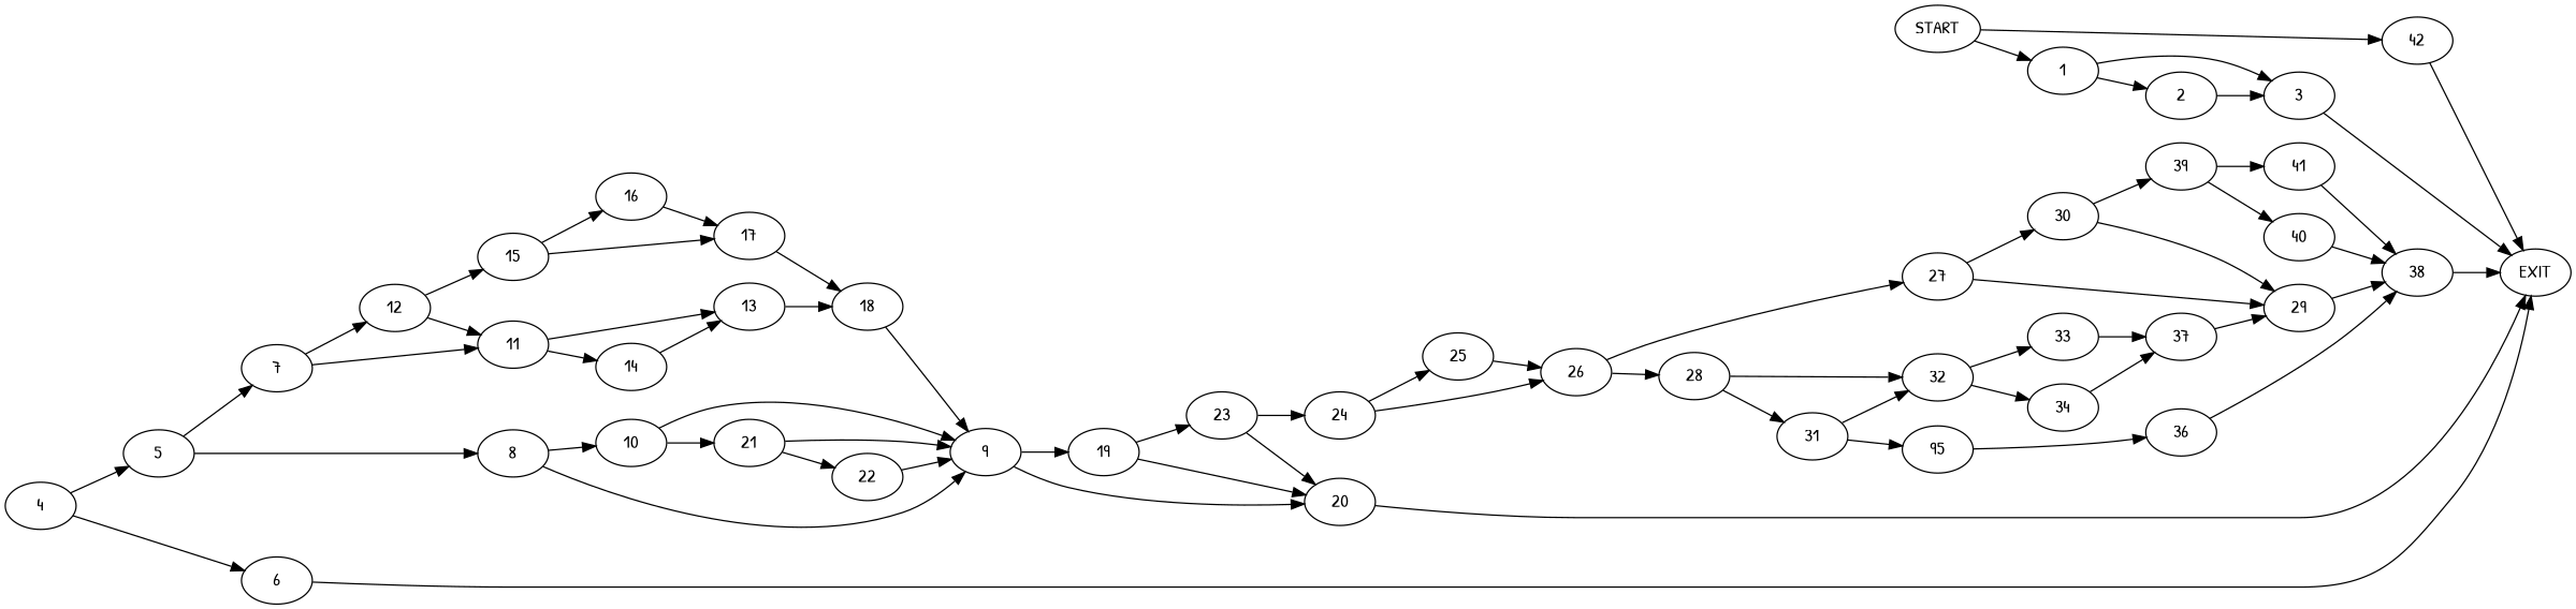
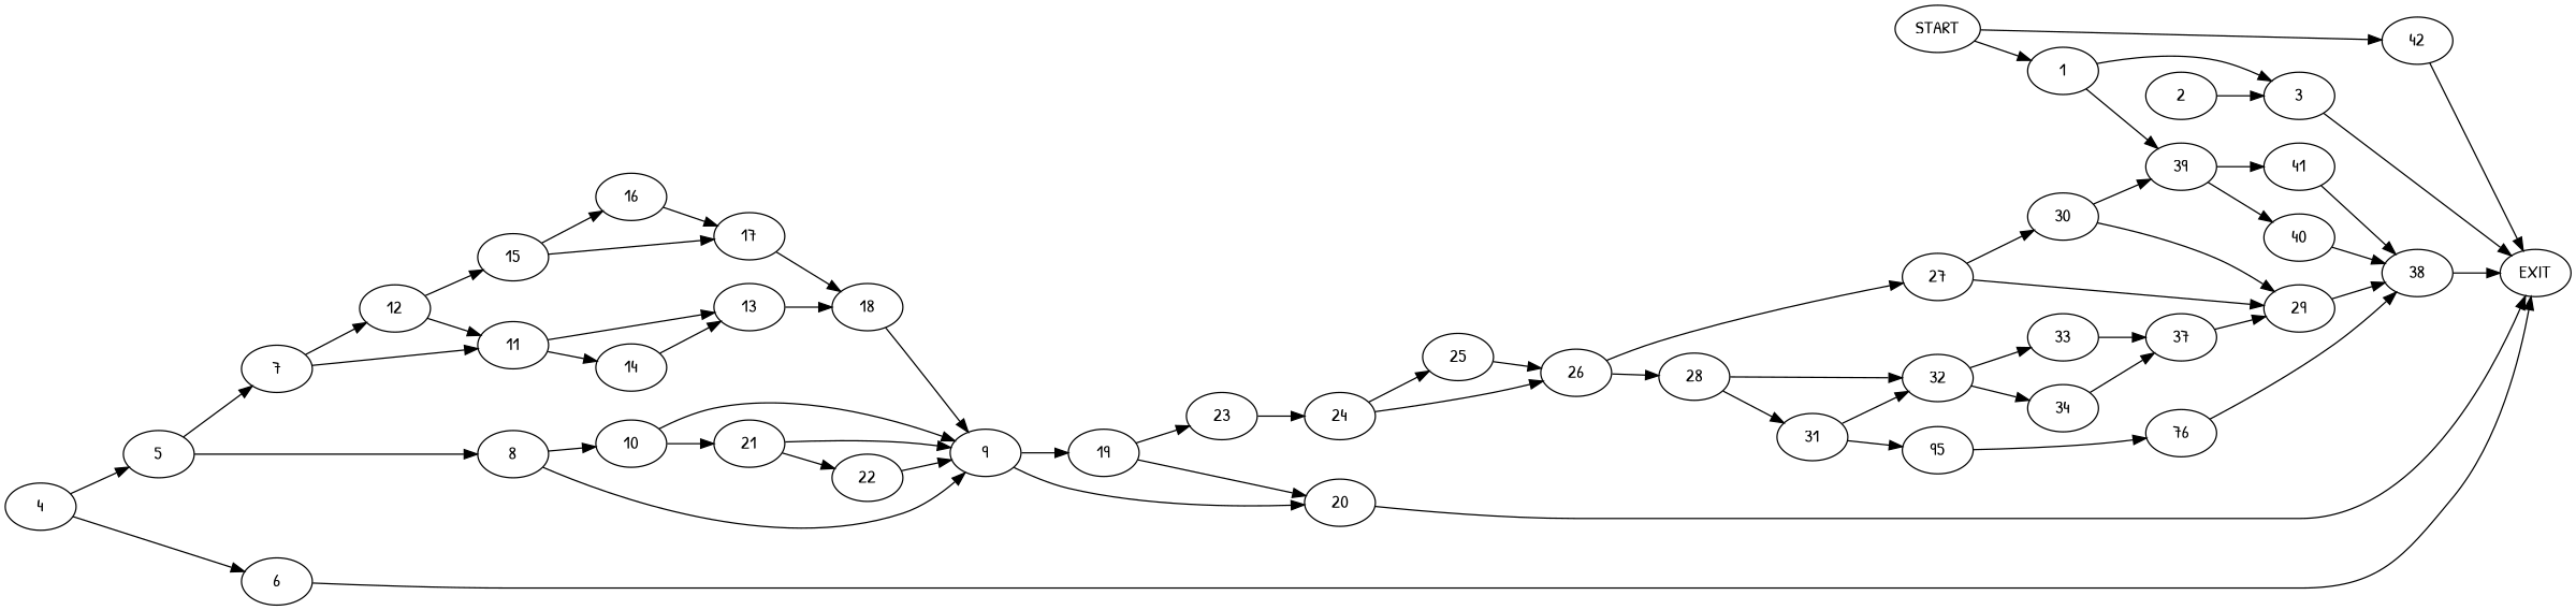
  digraph {
    fontname="Patrick Hand"
    rankdir=LR
    node [fontname="Patrick Hand"]
    edge [fontname="Patrick Hand"]
    n1 [label=START]
    1
    42
    2
    3
    n6 [label=EXIT]
    4
    5
    6
    7
    8
    11
    12
    9
    10
    13
    14
    15
    19
    20
    21
    23
    22
    18
    16
    17
    24
    25
    26
    27
    28
    29
    30
    31
    32
    38
    39
    n38 [label=95]
    33
    34
    40
    41
-   36
+   36 [label=76]
    37
    n1 -> 1
    n1 -> 42
-   1 -> 2
+   1 -> 39
    1 -> 3
    42 -> n6
    2 -> 3
    3 -> n6
    4 -> 5
    4 -> 6
    5 -> 7
    5 -> 8
    6 -> n6
    7 -> 11
    7 -> 12
    8 -> 9
    8 -> 10
    11 -> 13
    11 -> 14
    12 -> 11
    12 -> 15
    9 -> 19
    9 -> 20
    10 -> 9
    10 -> 21
    13 -> 18
    14 -> 13
    15 -> 16
    15 -> 17
    19 -> 20
    19 -> 23
    20 -> n6
    21 -> 9
    21 -> 22
-   23 -> 20
    23 -> 24
    22 -> 9
    18 -> 9
    16 -> 17
    17 -> 18
    24 -> 25
    24 -> 26
    25 -> 26
    26 -> 27
    26 -> 28
    27 -> 29
    27 -> 30
    28 -> 31
    28 -> 32
    29 -> 38
    30 -> 29
    30 -> 39
    31 -> 32
    31 -> n38
    32 -> 33
    32 -> 34
    38 -> n6
    39 -> 40
    39 -> 41
    n38 -> 36
    33 -> 37
    34 -> 37
    40 -> 38
    41 -> 38
    36 -> 38
    37 -> 29
  }
